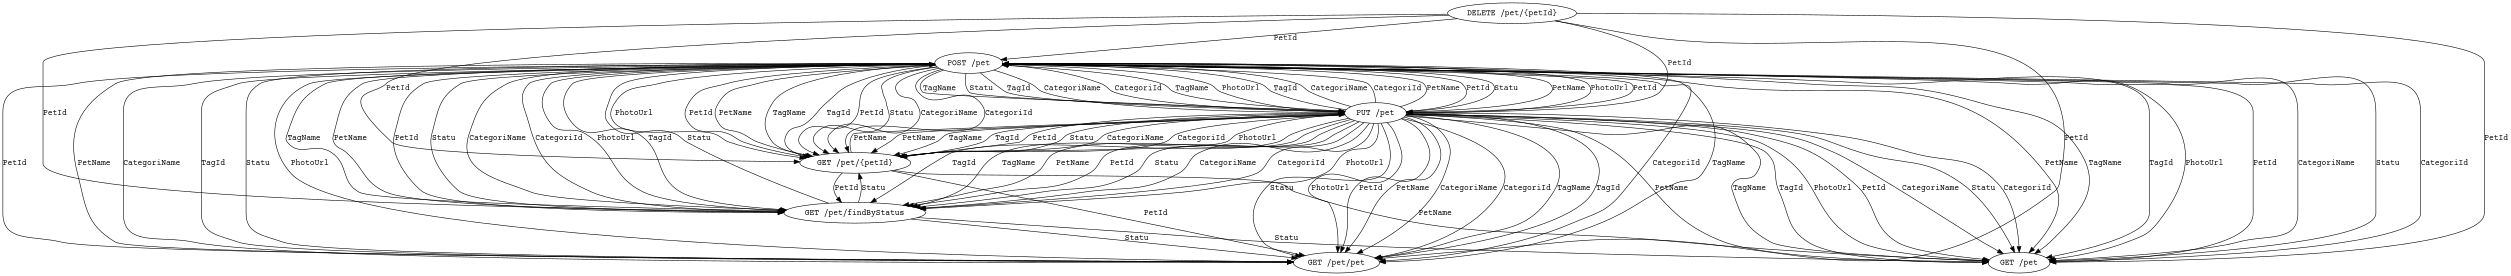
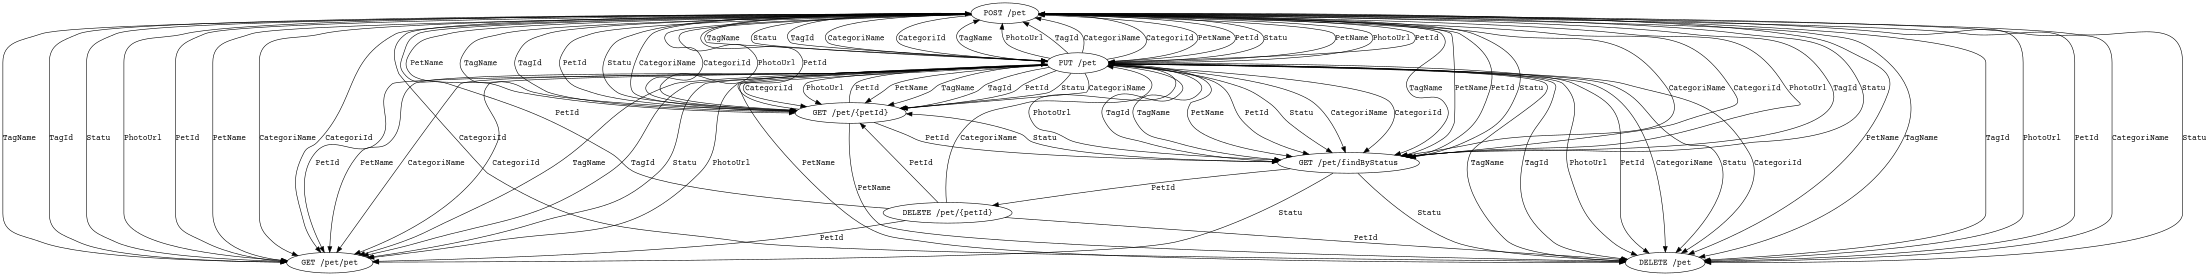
  digraph {
    fontname="Courier Prime"
    node [fontname="Courier Prime"]
    edge [fontname="Courier Prime"]
    n1 [label="POST /pet"]
    n2 [label="GET /pet/pet"]
    n3 [label="PUT /pet"]
-   n4 [label="GET /pet"]
+   n4 [label="DELETE /pet"]
    n5 [label="GET /pet/findByStatus"]
    n6 [label="GET /pet/{petId}"]
    n7 [label="DELETE /pet/{petId}"]
    n1 -> n2 [label=PetId]
    n1 -> n2 [label=PetName]
    n1 -> n2 [label=CategoriName]
    n1 -> n2 [label=CategoriId]
    n1 -> n2 [label=TagName]
    n1 -> n2 [label=TagId]
    n1 -> n2 [label=Statu]
    n1 -> n2 [label=PhotoUrl]
    n1 -> n3 [label=PetName]
    n1 -> n3 [label=PhotoUrl]
    n1 -> n3 [label=PetId]
    n1 -> n3 [label=TagName]
    n1 -> n3 [label=Statu]
    n1 -> n3 [label=TagId]
    n1 -> n3 [label=CategoriName]
    n1 -> n3 [label=CategoriId]
    n1 -> n4 [label=PetName]
    n1 -> n4 [label=TagName]
    n1 -> n4 [label=TagId]
    n1 -> n4 [label=PhotoUrl]
    n1 -> n4 [label=PetId]
    n1 -> n4 [label=CategoriName]
    n1 -> n4 [label=Statu]
    n1 -> n4 [label=CategoriId]
    n1 -> n5 [label=TagName]
    n1 -> n5 [label=PetName]
    n1 -> n5 [label=PetId]
    n1 -> n5 [label=Statu]
    n1 -> n5 [label=CategoriName]
    n1 -> n5 [label=CategoriId]
    n1 -> n5 [label=PhotoUrl]
    n1 -> n5 [label=TagId]
    n1 -> n6 [label=PetName]
    n1 -> n6 [label=TagName]
    n1 -> n6 [label=TagId]
    n1 -> n6 [label=PetId]
    n1 -> n6 [label=Statu]
    n1 -> n6 [label=CategoriName]
    n1 -> n6 [label=CategoriId]
    n1 -> n6 [label=PhotoUrl]
    n3 -> n1 [label=TagName]
    n3 -> n1 [label=PhotoUrl]
    n3 -> n1 [label=TagId]
    n3 -> n1 [label=CategoriName]
    n3 -> n1 [label=CategoriId]
    n3 -> n1 [label=PetName]
    n3 -> n1 [label=PetId]
    n3 -> n1 [label=Statu]
    n3 -> n2 [label=PetId]
    n3 -> n2 [label=PetName]
    n3 -> n2 [label=CategoriName]
    n3 -> n2 [label=CategoriId]
    n3 -> n2 [label=TagName]
    n3 -> n2 [label=TagId]
    n3 -> n2 [label=Statu]
    n3 -> n2 [label=PhotoUrl]
    n3 -> n4 [label=PetName]
    n3 -> n4 [label=TagName]
    n3 -> n4 [label=TagId]
    n3 -> n4 [label=PhotoUrl]
    n3 -> n4 [label=PetId]
    n3 -> n4 [label=CategoriName]
    n3 -> n4 [label=Statu]
    n3 -> n4 [label=CategoriId]
    n3 -> n5 [label=TagName]
    n3 -> n5 [label=PetName]
    n3 -> n5 [label=PetId]
    n3 -> n5 [label=Statu]
    n3 -> n5 [label=CategoriName]
    n3 -> n5 [label=CategoriId]
    n3 -> n5 [label=PhotoUrl]
    n3 -> n5 [label=TagId]
    n3 -> n6 [label=PetName]
    n3 -> n6 [label=TagName]
    n3 -> n6 [label=TagId]
    n3 -> n6 [label=PetId]
    n3 -> n6 [label=Statu]
    n3 -> n6 [label=CategoriName]
    n3 -> n6 [label=CategoriId]
    n3 -> n6 [label=PhotoUrl]
    n5 -> n1 [label=Statu]
    n5 -> n2 [label=Statu]
    n5 -> n4 [label=Statu]
    n5 -> n6 [label=Statu]
    n6 -> n1 [label=PetId]
-   n6 -> n2 [label=PetId]
-   n6 -> n3 [label=PetName]
+   n6 -> n3 [label=PetId]
    n6 -> n4 [label=PetName]
    n6 -> n5 [label=PetId]
    n7 -> n1 [label=PetId]
    n7 -> n2 [label=PetId]
-   n7 -> n3 [label=PetId]
+   n7 -> n3 [label=CategoriName]
    n7 -> n4 [label=PetId]
-   n7 -> n5 [label=PetId]
+   n5 -> n7 [label=PetId]
    n7 -> n6 [label=PetId]
  }
